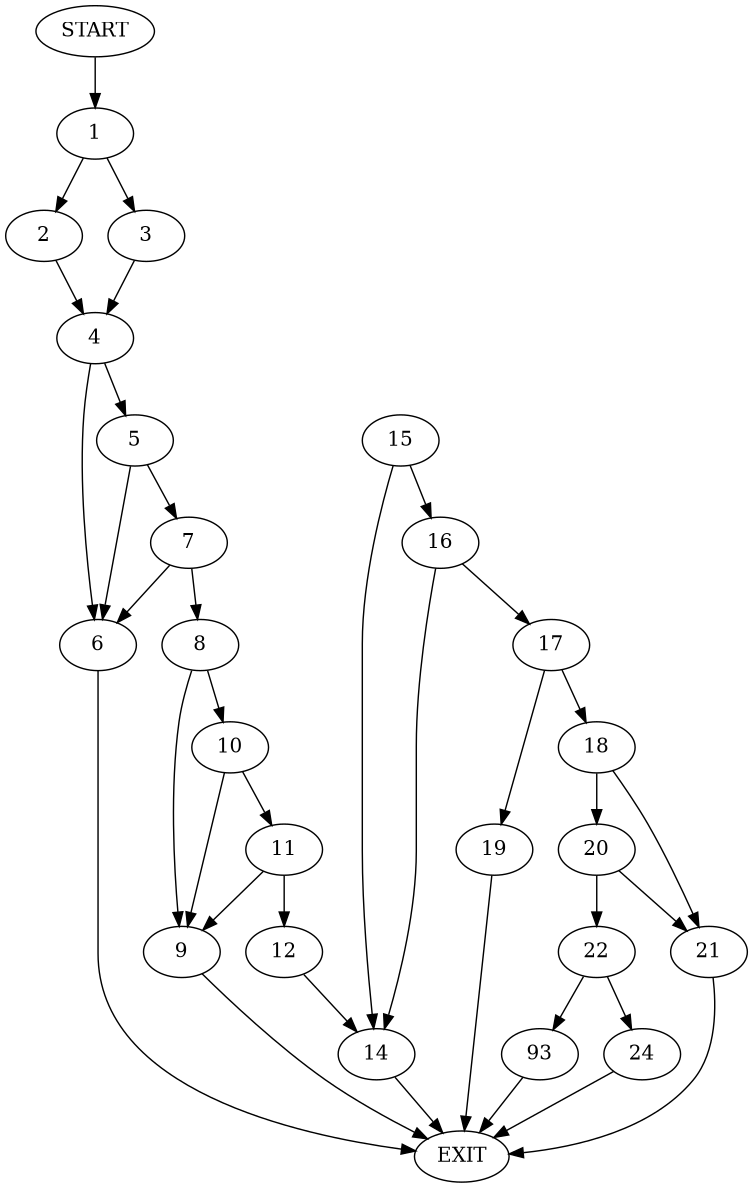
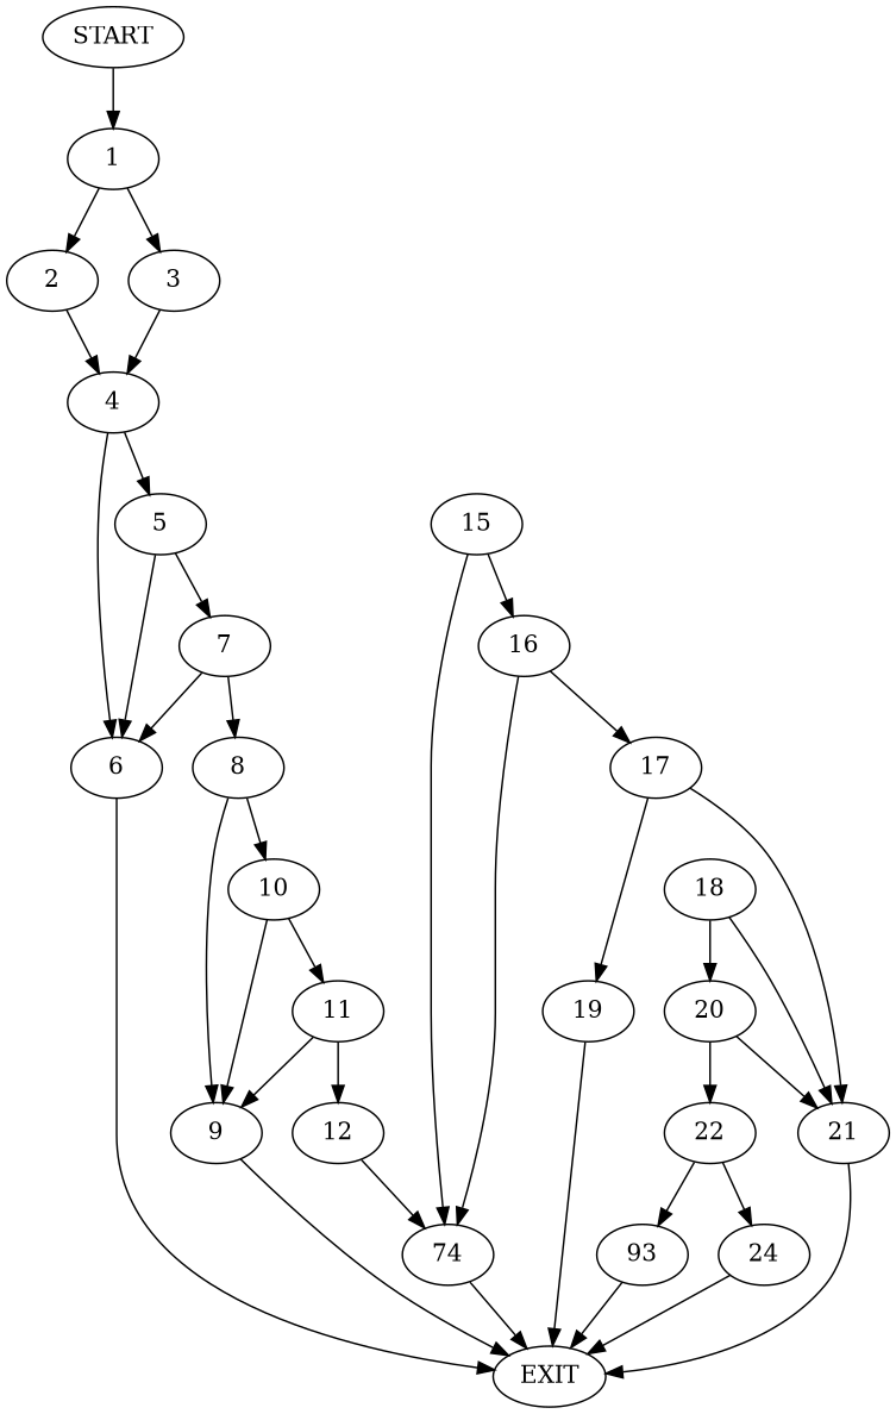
  digraph {
    n1 [label=START]
    1
    2
    3
    n5 [label=EXIT]
    4
    5
    6
    7
    8
    9
    10
    11
    12
-   14
+   14 [label=74]
    15
    16
    17
    18
    19
    20
    21
    22
    n24 [label=93]
    24
    n1 -> 1
    1 -> 2
    1 -> 3
    2 -> 4
    3 -> 4
    4 -> 5
    4 -> 6
    5 -> 6
    5 -> 7
    6 -> n5
    7 -> 6
    7 -> 8
    8 -> 9
    8 -> 10
    9 -> n5
    10 -> 9
    10 -> 11
    11 -> 9
    11 -> 12
    12 -> 14
    14 -> n5
    15 -> 14
    15 -> 16
    16 -> 14
    16 -> 17
-   17 -> 18
+   17 -> 21
    17 -> 19
    18 -> 20
    18 -> 21
    19 -> n5
    20 -> 21
    20 -> 22
    21 -> n5
    22 -> n24
    22 -> 24
    n24 -> n5
    24 -> n5
  }
